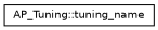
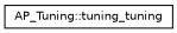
  digraph {
    rankdir=LR
-   n1 [color=black fillcolor=white fontname=Helvetica fontsize=10 height=0.2 label="AP_Tuning::tuning_name" shape=record style=filled width=0.4]
+   n1 [color=black fillcolor=white fontname=Helvetica fontsize=10 height=0.2 label="AP_Tuning::tuning_tuning" shape=record style=filled width=0.4]
  }
